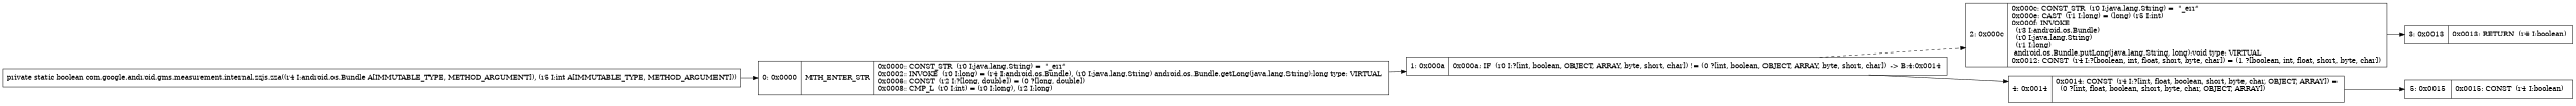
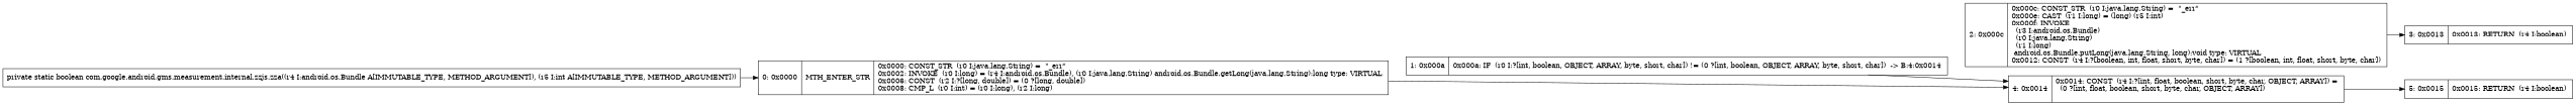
  digraph {
    fontname="DejaVu Serif"
    rankdir=LR
    node [fontname="DejaVu Serif" shape=record]
    edge [fontname="DejaVu Serif"]
    n1 [label="{0\:\ 0x0000|MTH_ENTER_STR\l|0x0000: CONST_STR  (r0 I:java.lang.String) =  \"_err\" \l0x0002: INVOKE  (r0 I:long) = (r4 I:android.os.Bundle), (r0 I:java.lang.String) android.os.Bundle.getLong(java.lang.String):long type: VIRTUAL \l0x0006: CONST  (r2 I:?[long, double]) = (0 ?[long, double]) \l0x0008: CMP_L  (r0 I:int) = (r0 I:long), (r2 I:long) \l}"]
    n2 [label="{1\:\ 0x000a|0x000a: IF  (r0 I:?[int, boolean, OBJECT, ARRAY, byte, short, char]) != (0 ?[int, boolean, OBJECT, ARRAY, byte, short, char])  \-\> B:4:0x0014 \l}"]
    n3 [label="{2\:\ 0x000c|0x000c: CONST_STR  (r0 I:java.lang.String) =  \"_err\" \l0x000e: CAST  (r1 I:long) = (long) (r5 I:int) \l0x000f: INVOKE  \l  (r3 I:android.os.Bundle)\l  (r0 I:java.lang.String)\l  (r1 I:long)\l android.os.Bundle.putLong(java.lang.String, long):void type: VIRTUAL \l0x0012: CONST  (r4 I:?[boolean, int, float, short, byte, char]) = (1 ?[boolean, int, float, short, byte, char]) \l}"]
    n4 [label="{4\:\ 0x0014|0x0014: CONST  (r4 I:?[int, float, boolean, short, byte, char, OBJECT, ARRAY]) = \l  (0 ?[int, float, boolean, short, byte, char, OBJECT, ARRAY])\l \l}"]
    n5 [label="{3\:\ 0x0013|0x0013: RETURN  (r4 I:boolean) \l}"]
-   n6 [label="{5\:\ 0x0015|0x0015: CONST  (r4 I:boolean) \l}"]
+   n6 [label="{5\:\ 0x0015|0x0015: RETURN  (r4 I:boolean) \l}"]
    n7 [label="{private static boolean com.google.android.gms.measurement.internal.zzjs.zza((r4 I:android.os.Bundle A[IMMUTABLE_TYPE, METHOD_ARGUMENT]), (r5 I:int A[IMMUTABLE_TYPE, METHOD_ARGUMENT])) }"]
-   n1 -> n2
-   n2 -> n3 [style=dashed]
+   n1 -> n4
    n2 -> n4
    n3 -> n5
    n4 -> n6
    n7 -> n1
  }
